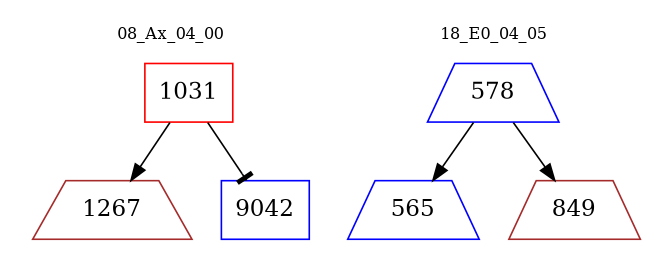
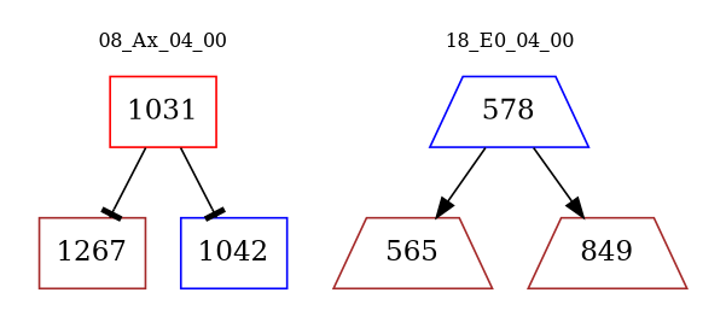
  digraph {
    node [color=blue shape=box]
    edge [arrowhead=tee color=black]
    n1 [color=red label=1031]
-   n2 [color=brown label=1267 shape=trapezium]
-   n3 [label=9042]
+   n2 [color=brown label=1267]
+   n3 [label=1042]
    n4 [label=578 shape=trapezium]
-   n5 [label=565 shape=trapezium]
+   n5 [color=brown label=565 shape=trapezium]
    n6 [color=brown label=849 shape=trapezium]
    subgraph cluster_1 {
      color=white
      fontsize=10
      label="08_Ax_04_00"
      n1
      n2
      n3
    }
    subgraph cluster_2 {
      color=white
      fontsize=10
-     label="18_E0_04_05"
+     label="18_E0_04_00"
      n4
      n5
      n6
    }
-   n1 -> n2 [arrowhead=normal]
+   n1 -> n2
    n1 -> n3
    n4 -> n5 [arrowhead=normal]
    n4 -> n6 [arrowhead=normal]
  }
